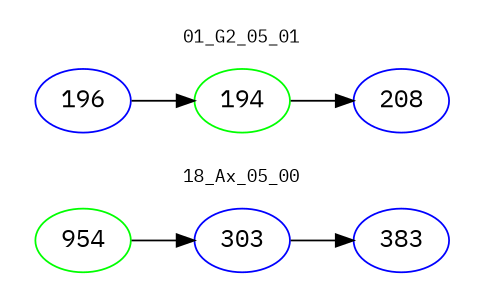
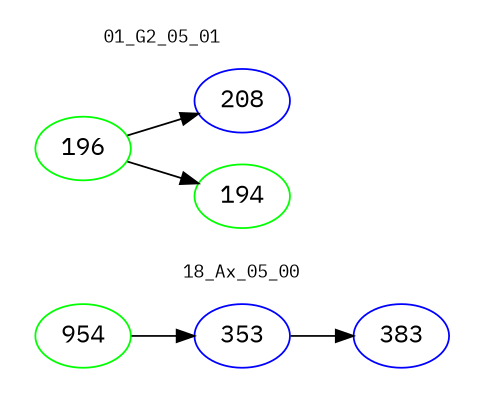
  digraph {
    fontname="IBM Plex Mono"
    rankdir=LR
    node [color=green fontname="IBM Plex Mono"]
    edge [color=black fontname="IBM Plex Mono"]
    n1 [label=954]
-   n2 [color=blue label=303]
+   n2 [color=blue label=353]
    n3 [color=blue label=383]
-   n4 [color=blue label=196]
+   n4 [label=196]
    n5 [label=194]
    n6 [color=blue label=208]
    subgraph cluster_1 {
      color=white
      fontsize=10
      label="18_Ax_05_00"
      n1
      n2
      n3
    }
    subgraph cluster_2 {
      color=white
      fontsize=10
      label="01_G2_05_01"
      n4
      n5
      n6
    }
    n1 -> n2
    n2 -> n3
    n4 -> n5
-   n5 -> n6
+   n4 -> n6
  }
